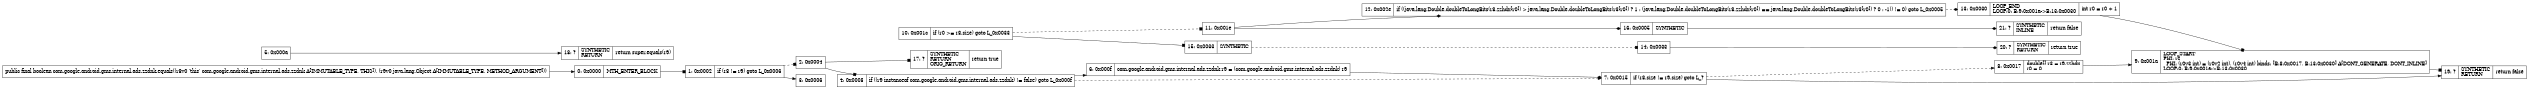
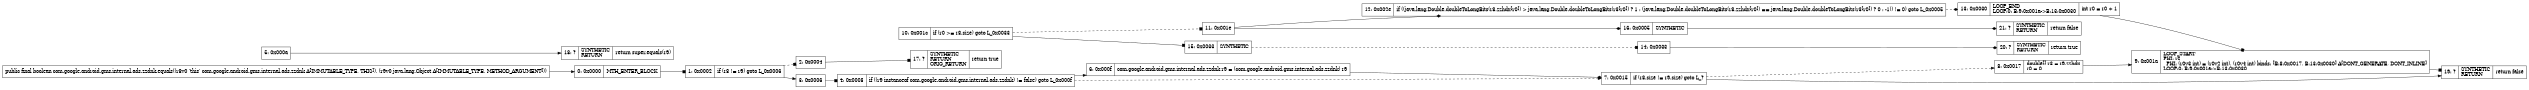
  digraph {
    rankdir=LR
    node [shape=record]
    edge [arrowhead=box]
    n1 [label="{0\:\ 0x0000|MTH_ENTER_BLOCK\l}"]
    n2 [label="{1\:\ 0x0002|if (r8 != r9) goto L_0x0006\l}"]
    n3 [label="{2\:\ 0x0004}"]
    n4 [label="{3\:\ 0x0006}"]
    n5 [label="{17\:\ ?|SYNTHETIC\lRETURN\lORIG_RETURN\l|return true\l}"]
    n6 [label="{4\:\ 0x0008|if ((r9 instanceof com.google.android.gms.internal.ads.zzdnk) != false) goto L_0x000f\l}"]
    n7 [label="{6\:\ 0x000f|com.google.android.gms.internal.ads.zzdnk r9 = (com.google.android.gms.internal.ads.zzdnk) r9\l}"]
    n8 [label="{7\:\ 0x0015|if (r8.size != r9.size) goto L_?\l}"]
    n9 [label="{5\:\ 0x000a}"]
    n10 [label="{18\:\ ?|SYNTHETIC\lRETURN\l|return super.equals(r9)\l}"]
    n11 [label="{8\:\ 0x0017|double[] r3 = r9.zzhdx\lr0 = 0\l}"]
    n12 [label="{19\:\ ?|SYNTHETIC\lRETURN\l|return false\l}"]
    n13 [label="{9\:\ 0x001a|LOOP_START\lPHI: r0 \l  PHI: (r0v3 int) = (r0v2 int), (r0v4 int) binds: [B:8:0x0017, B:13:0x0030] A[DONT_GENERATE, DONT_INLINE]\lLOOP:0: B:9:0x001a\-\>B:13:0x0030\l}"]
    n14 [label="{10\:\ 0x001c|if (r0 \>= r8.size) goto L_0x0033\l}"]
    n15 [label="{11\:\ 0x001e}"]
    n16 [label="{15\:\ 0x0033|SYNTHETIC\l}"]
    n17 [label="{12\:\ 0x002e|if ((java.lang.Double.doubleToLongBits(r8.zzhdx[r0]) \> java.lang.Double.doubleToLongBits(r3[r0]) ? 1 : (java.lang.Double.doubleToLongBits(r8.zzhdx[r0]) == java.lang.Double.doubleToLongBits(r3[r0]) ? 0 : \-1)) != 0) goto L_0x0005\l}"]
    n18 [label="{16\:\ 0x0005|SYNTHETIC\l}"]
    n19 [label="{14\:\ 0x0033}"]
    n20 [label="{13\:\ 0x0030|LOOP_END\lLOOP:0: B:9:0x001a\-\>B:13:0x0030\l|int r0 = r0 + 1\l}"]
-   n21 [label="{21\:\ ?|SYNTHETIC\lINLINE\l|return false\l}"]
+   n21 [label="{21\:\ ?|SYNTHETIC\lRETURN\l|return false\l}"]
    n22 [label="{20\:\ ?|SYNTHETIC\lRETURN\l|return true\l}"]
    n23 [label="{public final boolean com.google.android.gms.internal.ads.zzdnk.equals((r8v0 'this' com.google.android.gms.internal.ads.zzdnk A[IMMUTABLE_TYPE, THIS]), (r9v0 java.lang.Object A[IMMUTABLE_TYPE, METHOD_ARGUMENT])) }"]
    n1 -> n2
    n2 -> n3 [style=dashed]
    n2 -> n4 [arrowhead=normal]
    n3 -> n5
-   n3 -> n6
+   n4 -> n6
    n6 -> n7 [arrowhead=normal]
    n6 -> n8 [arrowhead=normal style=dashed]
    n7 -> n8 [arrowhead=diamond]
    n8 -> n11 [arrowhead=normal style=dashed]
    n8 -> n12 [arrowhead=normal]
    n9 -> n10 [arrowhead=normal]
    n11 -> n13 [arrowhead=normal]
    n13 -> n12
    n14 -> n15 [style=dashed]
    n14 -> n16
    n15 -> n17 [arrowhead=diamond]
    n15 -> n18 [arrowhead=diamond]
    n16 -> n19 [style=dashed]
    n17 -> n20 [arrowhead=diamond style=dashed]
    n18 -> n21 [arrowhead=diamond]
    n19 -> n22 [arrowhead=diamond]
    n20 -> n13
    n23 -> n1 [arrowhead=normal]
  }
